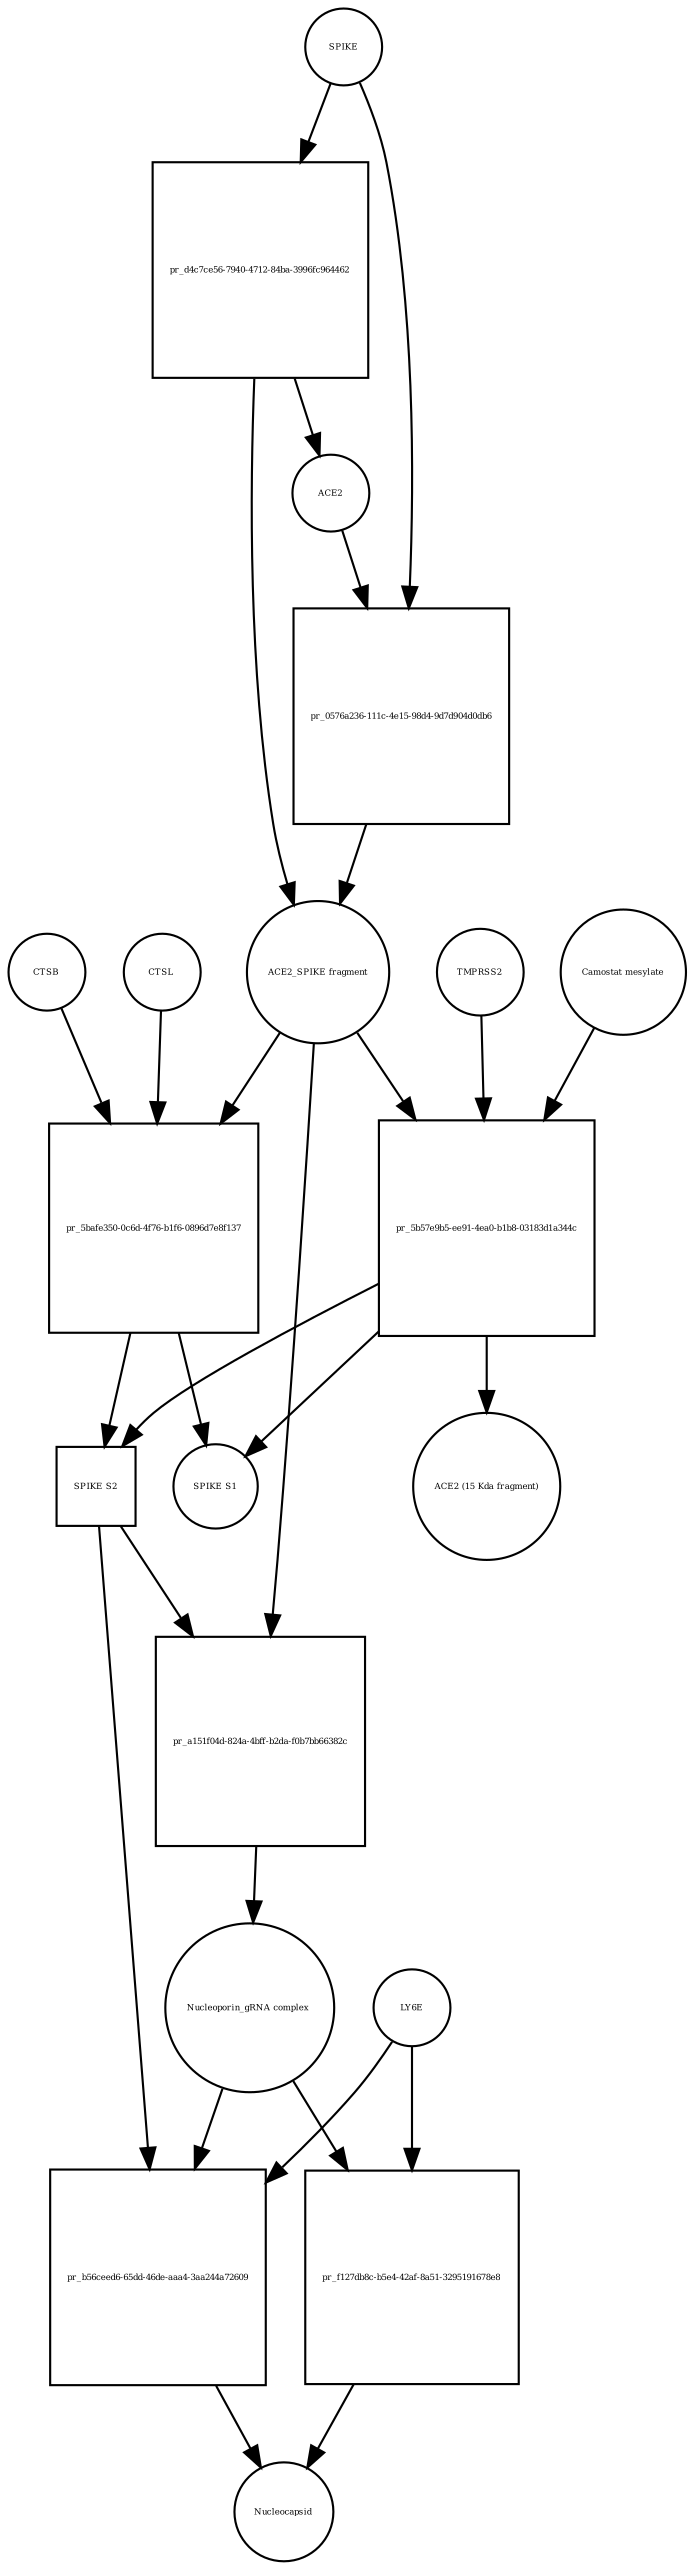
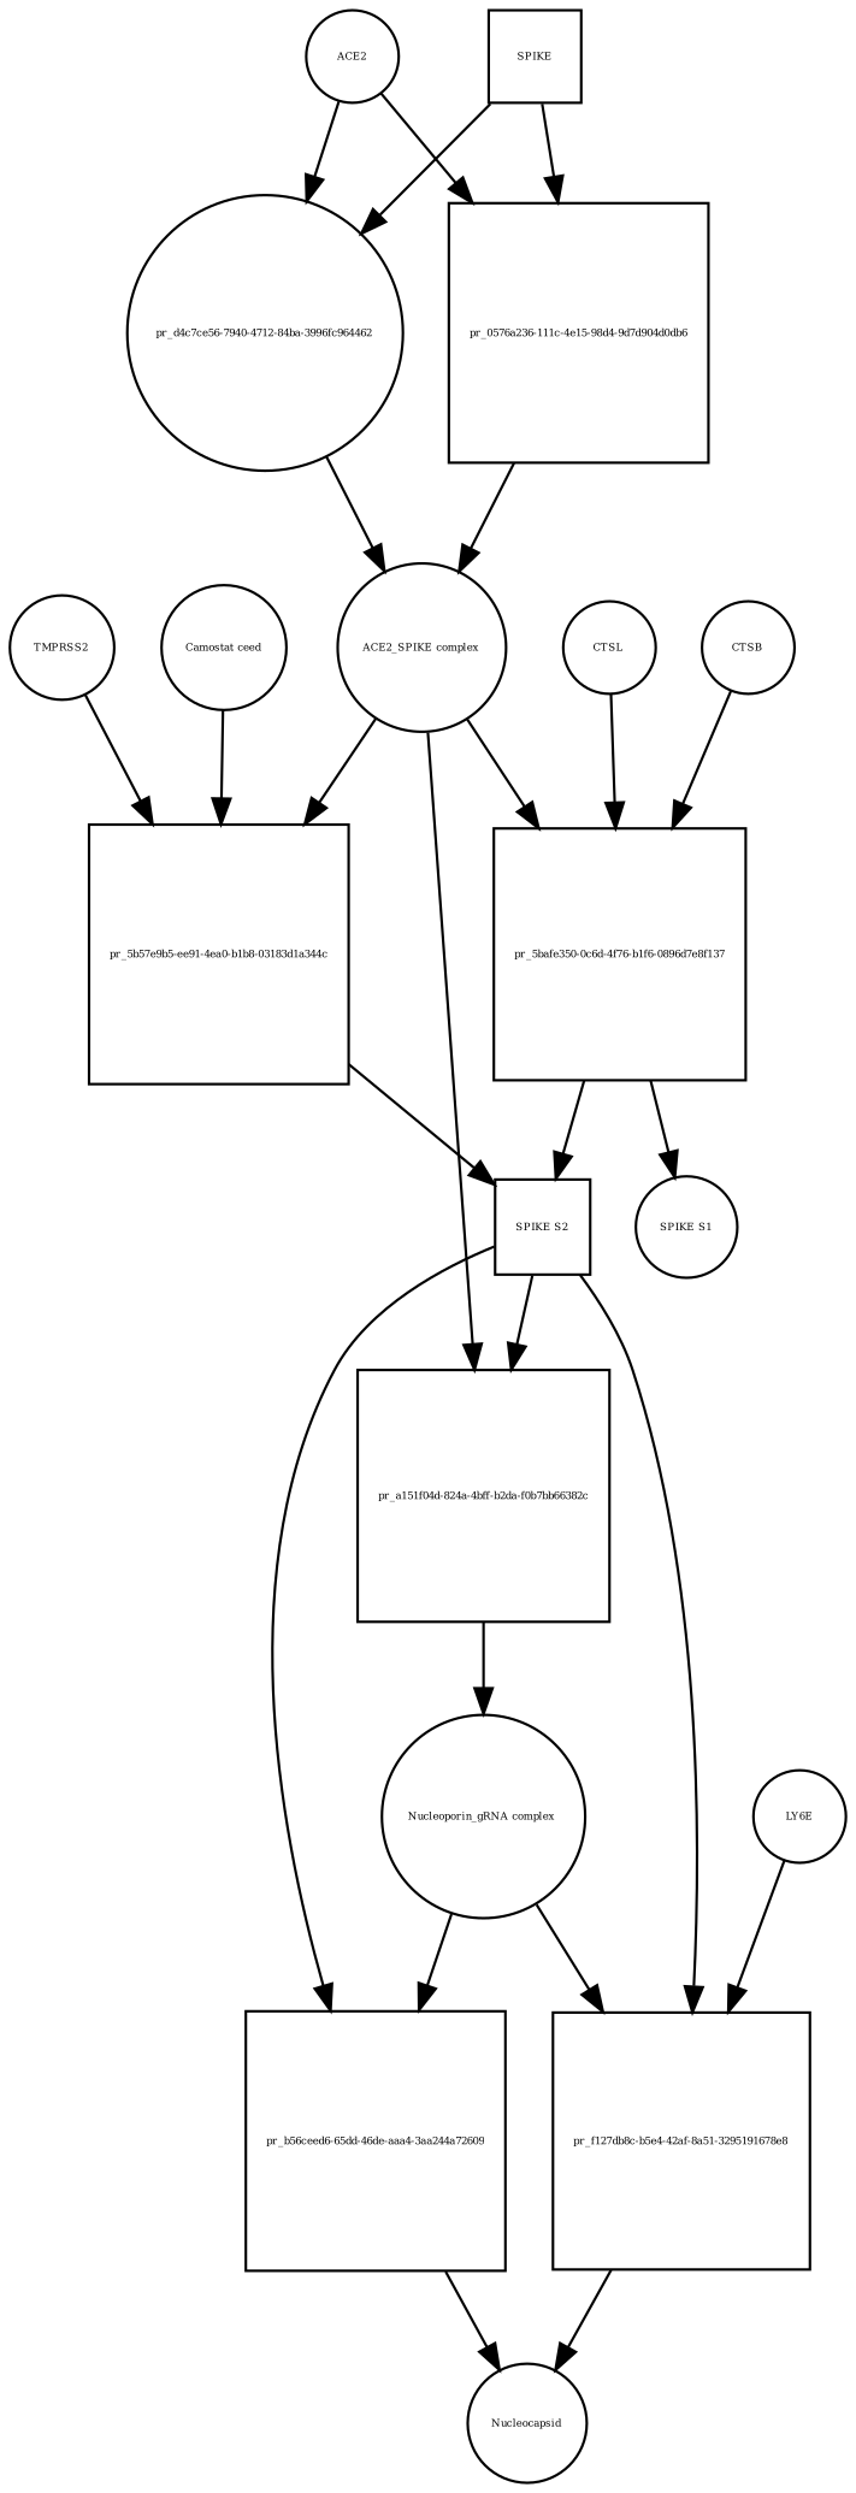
  strict digraph {
    node [bipartite=0 cls=macromolecule fontsize=4 shape=circle]
    edge [interaction_type=production]
    n1 [label=ACE2]
-   n2 [bipartite=1 cls=process label="pr_d4c7ce56-7940-4712-84ba-3996fc964462" shape=square]
+   n2 [bipartite=1 cls=process label="pr_d4c7ce56-7940-4712-84ba-3996fc964462"]
    n3 [bipartite=1 cls=process label="pr_0576a236-111c-4e15-98d4-9d7d904d0db6" shape=square]
-   n4 [cls=complex label="ACE2_SPIKE fragment"]
+   n4 [cls=complex label="ACE2_SPIKE complex"]
    n5 [bipartite=1 cls=process label="pr_a151f04d-824a-4bff-b2da-f0b7bb66382c" shape=square]
    n6 [bipartite=1 cls=process label="pr_5bafe350-0c6d-4f76-b1f6-0896d7e8f137" shape=square]
    n7 [bipartite=1 cls=process label="pr_5b57e9b5-ee91-4ea0-b1b8-03183d1a344c" shape=square]
    n8 [cls=complex label="Nucleoporin_gRNA complex "]
    n9 [label="SPIKE S2" shape=square]
    n10 [label="SPIKE S1"]
-   n11 [label="ACE2 (15 Kda fragment)"]
-   n12 [cls="macromolecule multimer" label=SPIKE]
+   n12 [cls="macromolecule multimer" label=SPIKE shape=square]
    n13 [bipartite=1 cls=process label="pr_b56ceed6-65dd-46de-aaa4-3aa244a72609" shape=square]
    n14 [bipartite=1 cls=process label="pr_f127db8c-b5e4-42af-8a51-3295191678e8" shape=square]
    n15 [cls=complex label=Nucleocapsid]
    n16 [label=CTSB]
    n17 [label=CTSL]
    n18 [label=LY6E]
    n19 [label=TMPRSS2]
-   n20 [annotation="urn_miriam_pubchem.compound_2536" cls="simple chemical" label="Camostat mesylate"]
-   n2 -> n1 [interaction_type=consumption]
+   n20 [annotation="urn_miriam_pubchem.compound_2536" cls="simple chemical" label="Camostat ceed"]
+   n1 -> n2 [interaction_type=consumption]
    n1 -> n3 [interaction_type=consumption]
    n2 -> n4
    n3 -> n4
    n4 -> n5 [annotation="urn_miriam_pubmed_32142651|urn_miriam_pubmed_32094589" interaction_type=stimulation]
    n4 -> n6 [interaction_type=consumption]
    n4 -> n7 [interaction_type=consumption]
    n5 -> n8
    n6 -> n9
    n6 -> n10
    n7 -> n9
-   n7 -> n10
-   n7 -> n11
    n8 -> n13 [interaction_type=consumption]
    n8 -> n14 [interaction_type=consumption]
    n9 -> n5 [interaction_type=consumption]
    n9 -> n13 [annotation="urn_miriam_doi_10.1101%2F2020.03.05.979260|urn_miriam_pubmed_32142651|urn_miriam_pubmed_32094589" interaction_type=stimulation]
+   n9 -> n14 [annotation="urn_miriam_doi_10.1101%2F2020.03.05.979260" interaction_type=stimulation]
    n12 -> n2 [interaction_type=consumption]
    n12 -> n3 [interaction_type=consumption]
    n13 -> n15
    n14 -> n15
    n16 -> n6 [annotation=urn_miriam_pubmed_32142651 interaction_type=catalysis]
    n17 -> n6 [annotation=urn_miriam_pubmed_32142651 interaction_type=catalysis]
-   n18 -> n13 [annotation="urn_miriam_doi_10.1101%2F2020.03.05.979260|urn_miriam_pubmed_32142651|urn_miriam_pubmed_32094589" interaction_type=inhibition]
    n18 -> n14 [annotation="urn_miriam_doi_10.1101%2F2020.03.05.979260" interaction_type=inhibition]
    n19 -> n7 [annotation="urn_miriam_pubmed_32142651|urn_miriam_pubmed_32094589|urn_miriam_pubmed_24227843" interaction_type=catalysis]
    n20 -> n7 [annotation="urn_miriam_pubmed_32142651|urn_miriam_pubmed_32094589|urn_miriam_pubmed_24227843" interaction_type=inhibition]
  }
